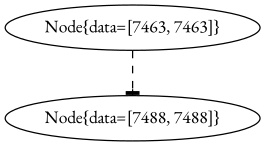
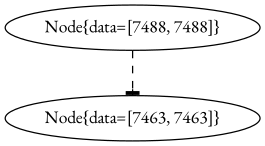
  digraph {
    fontname="EB Garamond"
    node [fontname="EB Garamond"]
    n1 [label="Node{data=[7463, 7463]}"]
    n2 [label="Node{data=[7488, 7488]}"]
-   n1 -> n2 [style=dashed arrowhead=tee fontname="EB Garamond"]
+   n2 -> n1 [style=dashed arrowhead=tee fontname="EB Garamond"]
  }
